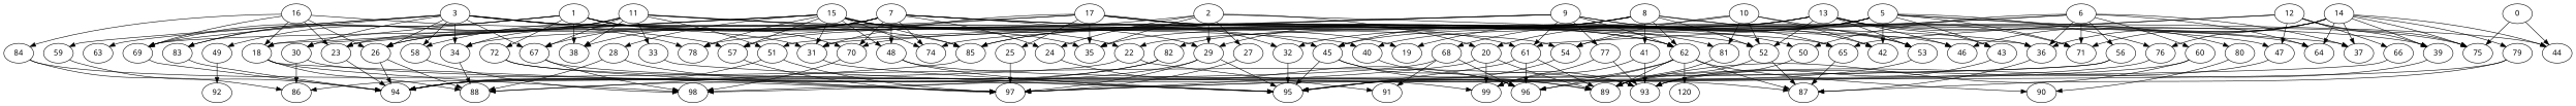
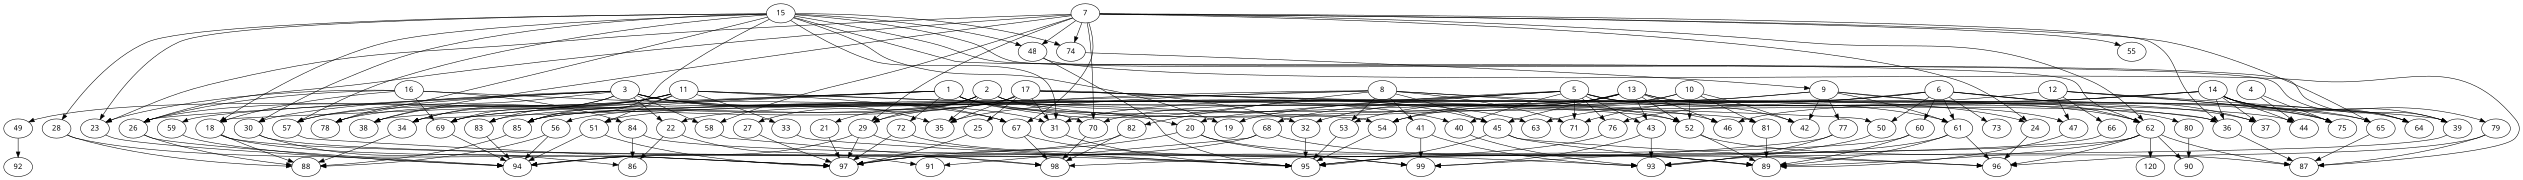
  digraph {
    fontname="Noto Sans"
    node [alpha=0.08 fontname="Noto Sans"]
    edge [fontname="Noto Sans"]
    1 [alpha=0.18]
    18 [alpha=0.16]
    38 [alpha=0.12]
    45 [alpha=0.15]
    46 [alpha=0.13]
    61 [alpha=0.06]
    69 [alpha=0.02]
    70 [alpha=0.07]
    72 [alpha=0.11]
    83 [alpha=0.11]
    88 [alpha=0.10]
    97 [alpha=0.13]
    98 [alpha=0.07]
    89 [alpha=0.05]
    96 [alpha=0.12]
    95 [alpha=0.00]
    94 [alpha=0.05]
    99 [alpha=0.06]
    2 [alpha=0.01]
    20 [alpha=0.14]
+   21
    24 [alpha=0.16]
    27 [alpha=0.04]
    29 [alpha=0.07]
    35 [alpha=0.20]
    36
    57 [alpha=0.02]
    87 [alpha=0.12]
    3 [alpha=0.02]
    22 [alpha=0.05]
    26
    30 [alpha=0.15]
    34 [alpha=0.03]
    40 [alpha=0.19]
    58 [alpha=0.04]
    59 [alpha=0.16]
    63 [alpha=0.09]
    67 [alpha=0.12]
    78 [alpha=0.02]
    86 [alpha=0.03]
    91 [alpha=0.04]
    93
-   4 [alpha=0.15 label=0]
+   4 [alpha=0.15]
    44 [alpha=0.07]
    75 [alpha=0.19]
    5 [alpha=0.14]
    19
    37
    42 [alpha=0.09]
    43 [alpha=0.19]
    47 [alpha=0.01]
    68 [alpha=0.19]
    71 [alpha=0.00]
    76 [alpha=0.18]
    85 [alpha=0.11]
    6 [alpha=0.13]
    50 [alpha=0.11]
    56 [alpha=0.13]
    60 [alpha=0.11]
    64 [alpha=0.02]
+   73 [alpha=0.07]
    7 [alpha=0.17]
    23 [alpha=0.07]
    48 [alpha=0.09]
+   55 [alpha=0.09]
    62 [alpha=0.14]
    65
    74 [alpha=0.17]
    90 [alpha=0.15]
    n70 [alpha=0.01 label=120]
    8 [alpha=0.15]
    41 [alpha=0.13]
    52 [alpha=0.20]
    53 [alpha=0.04]
    82 [alpha=0.03]
    9 [alpha=0.18]
    31 [alpha=0.19]
    51 [alpha=0.01]
    77 [alpha=0.13]
    10 [alpha=0.06]
    54 [alpha=0.16]
    81 [alpha=0.19]
    11 [alpha=0.14]
    33 [alpha=0.05]
    49 [alpha=0.15]
    92
    12 [alpha=0.06]
    39 [alpha=0.12]
    66 [alpha=0.19]
    13 [alpha=0.03]
    32 [alpha=0.10]
    80 [alpha=0.07]
    14 [alpha=0.20]
    79 [alpha=0.14]
    15 [alpha=0.13]
    28
    16 [alpha=0.19]
    84 [alpha=0.19]
    17 [alpha=0.03]
    25 [alpha=0.05]
    1 -> 18
    1 -> 38
    1 -> 45
    1 -> 46
    1 -> 61
    1 -> 69
    1 -> 70
    1 -> 72
    1 -> 83
    18 -> 88
    18 -> 97
    18 -> 98
    45 -> 89
    45 -> 96
    45 -> 95
    61 -> 89
    61 -> 96
    61 -> 95
    69 -> 94
    70 -> 98
    72 -> 97
    72 -> 99
    83 -> 94
    2 -> 20
+   2 -> 21
    2 -> 24
    2 -> 27
    2 -> 29
    2 -> 35
    2 -> 36
    2 -> 57
    20 -> 97
    20 -> 89
    20 -> 99
+   21 -> 97
    24 -> 96
    27 -> 97
    29 -> 97
    29 -> 95
    29 -> 94
    36 -> 87
    57 -> 97
    3 -> 69
    3 -> 35
    3 -> 57
    3 -> 22
    3 -> 26
    3 -> 30
    3 -> 34
    3 -> 40
    3 -> 58
    3 -> 59
    3 -> 63
    3 -> 67
    3 -> 78
    22 -> 86
    22 -> 91
    26 -> 88
    26 -> 94
    30 -> 95
    30 -> 86
    34 -> 88
    40 -> 93
    58 -> 98
    59 -> 94
    67 -> 98
    67 -> 89
    4 -> 44
    4 -> 75
    5 -> 20
    5 -> 40
    5 -> 19
    5 -> 37
    5 -> 42
    5 -> 43
    5 -> 47
    5 -> 68
    5 -> 71
    5 -> 76
    5 -> 85
+   43 -> 99
    43 -> 93
    47 -> 89
    68 -> 96
    68 -> 94
    68 -> 91
    76 -> 97
    85 -> 88
    6 -> 61
    6 -> 36
    6 -> 22
    6 -> 37
    6 -> 71
    6 -> 50
    6 -> 56
    6 -> 60
    6 -> 64
+   6 -> 73
    50 -> 93
    56 -> 88
    56 -> 94
    60 -> 97
    60 -> 89
    7 -> 38
    7 -> 70
    7 -> 24
    7 -> 29
    7 -> 36
    7 -> 26
    7 -> 58
    7 -> 67
    7 -> 23
    7 -> 48
+   7 -> 55
    7 -> 62
    7 -> 65
    7 -> 74
    23 -> 94
    48 -> 95
    48 -> 87
    62 -> 89
    62 -> 96
    62 -> 95
    62 -> 87
    62 -> 90
    62 -> n70
    65 -> 87
    8 -> 45
    8 -> 29
    8 -> 35
    8 -> 34
    8 -> 71
    8 -> 62
    8 -> 41
    8 -> 52
    8 -> 53
    8 -> 82
    41 -> 99
    41 -> 93
    52 -> 89
    52 -> 87
    53 -> 95
    82 -> 98
    82 -> 94
    9 -> 61
    9 -> 42
    9 -> 62
    9 -> 65
-   9 -> 74
+   74 -> 9
    9 -> 31
    9 -> 51
    9 -> 77
    31 -> 95
    51 -> 97
    51 -> 94
    77 -> 99
    77 -> 93
    10 -> 70
    10 -> 42
    10 -> 52
-   10 -> 53
    10 -> 54
    10 -> 81
    54 -> 95
    81 -> 89
    11 -> 38
    11 -> 83
    11 -> 34
    11 -> 67
    11 -> 85
    11 -> 52
    11 -> 51
    11 -> 54
    11 -> 33
    11 -> 49
    33 -> 95
    49 -> 92
    12 -> 75
    12 -> 47
    12 -> 65
    12 -> 54
    12 -> 39
    12 -> 66
    39 -> 93
    66 -> 98
    13 -> 45
    13 -> 46
    13 -> 69
    13 -> 75
    13 -> 43
    13 -> 85
    13 -> 52
    13 -> 53
    13 -> 32
    13 -> 80
    32 -> 95
    80 -> 90
    14 -> 46
    14 -> 36
-   14 -> 71
+   14 -> 63
    14 -> 44
    14 -> 75
    14 -> 37
    14 -> 76
    14 -> 64
    14 -> 39
    14 -> 79
    79 -> 96
    79 -> 87
    15 -> 18
    15 -> 57
    15 -> 30
    15 -> 78
    15 -> 19
    15 -> 85
    15 -> 64
    15 -> 23
    15 -> 48
    15 -> 62
    15 -> 74
    15 -> 31
    15 -> 39
    15 -> 28
    28 -> 88
    28 -> 97
    16 -> 18
    16 -> 69
    16 -> 26
    16 -> 23
    16 -> 31
    16 -> 84
    84 -> 86
    84 -> 93
    17 -> 35
    17 -> 26
    17 -> 78
    17 -> 44
    17 -> 50
    17 -> 31
    17 -> 81
    17 -> 32
    17 -> 25
    25 -> 97
  }
